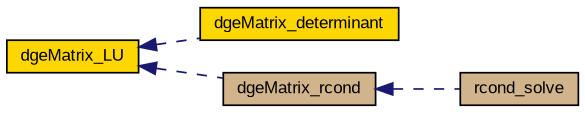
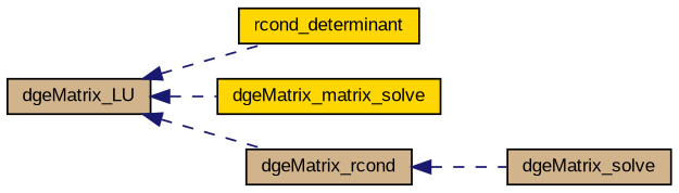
  digraph {
    fontname="Liberation Sans"
    rankdir=LR
    node [color=black fillcolor=tan fontname="Liberation Sans" fontsize=10 shape=record style=filled]
    edge [color=midnightblue dir=back fontname="Liberation Sans" fontsize=10 labelfontname=FreeSans labelfontsize=10 style=dashed]
-   n1 [fillcolor=gold fontcolor=black height=0.2 label=dgeMatrix_LU width=0.4]
-   n2 [fillcolor=gold height=0.2 label=dgeMatrix_determinant width=0.4]
+   n1 [fontcolor=black height=0.2 label=dgeMatrix_LU width=0.4]
+   n2 [fillcolor=gold height=0.2 label=rcond_determinant width=0.4]
+   n3 [fillcolor=gold height=0.2 label=dgeMatrix_matrix_solve width=0.4]
    n4 [height=0.2 label=dgeMatrix_rcond width=0.4]
-   n5 [height=0.2 label=rcond_solve width=0.4]
+   n5 [height=0.2 label=dgeMatrix_solve width=0.4]
    n1 -> n2
+   n1 -> n3
    n1 -> n4
    n4 -> n5
  }
